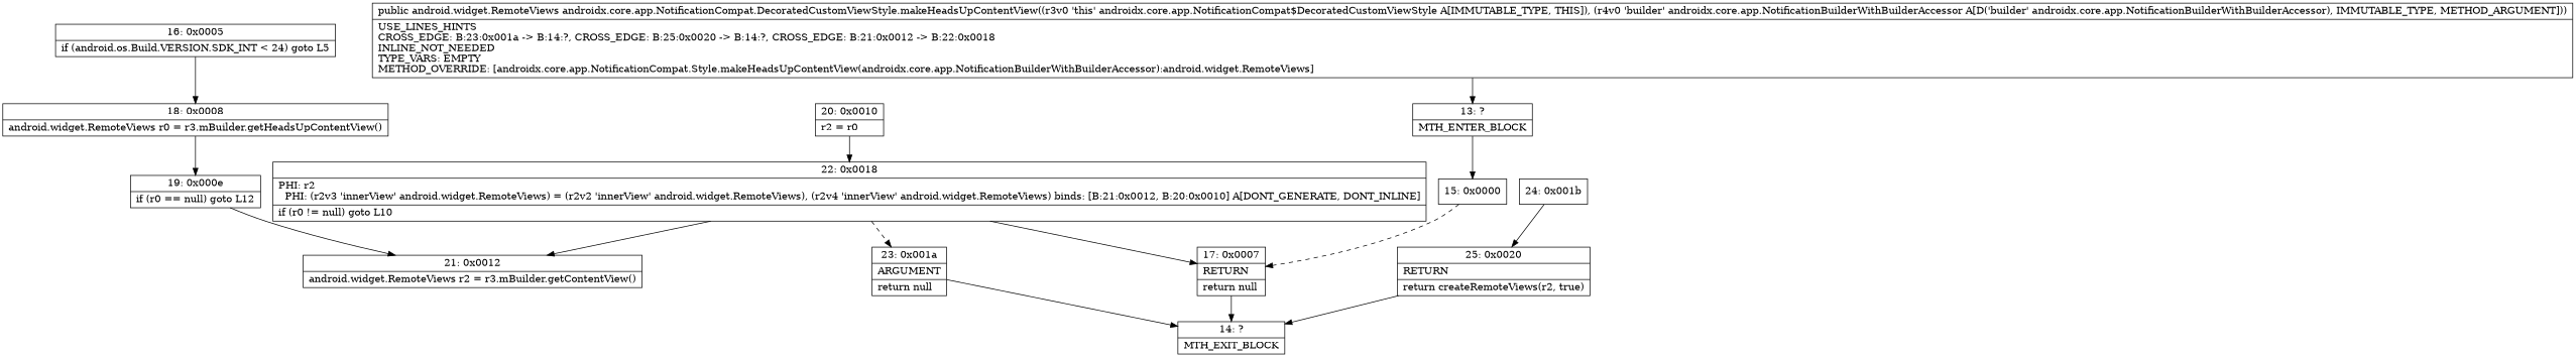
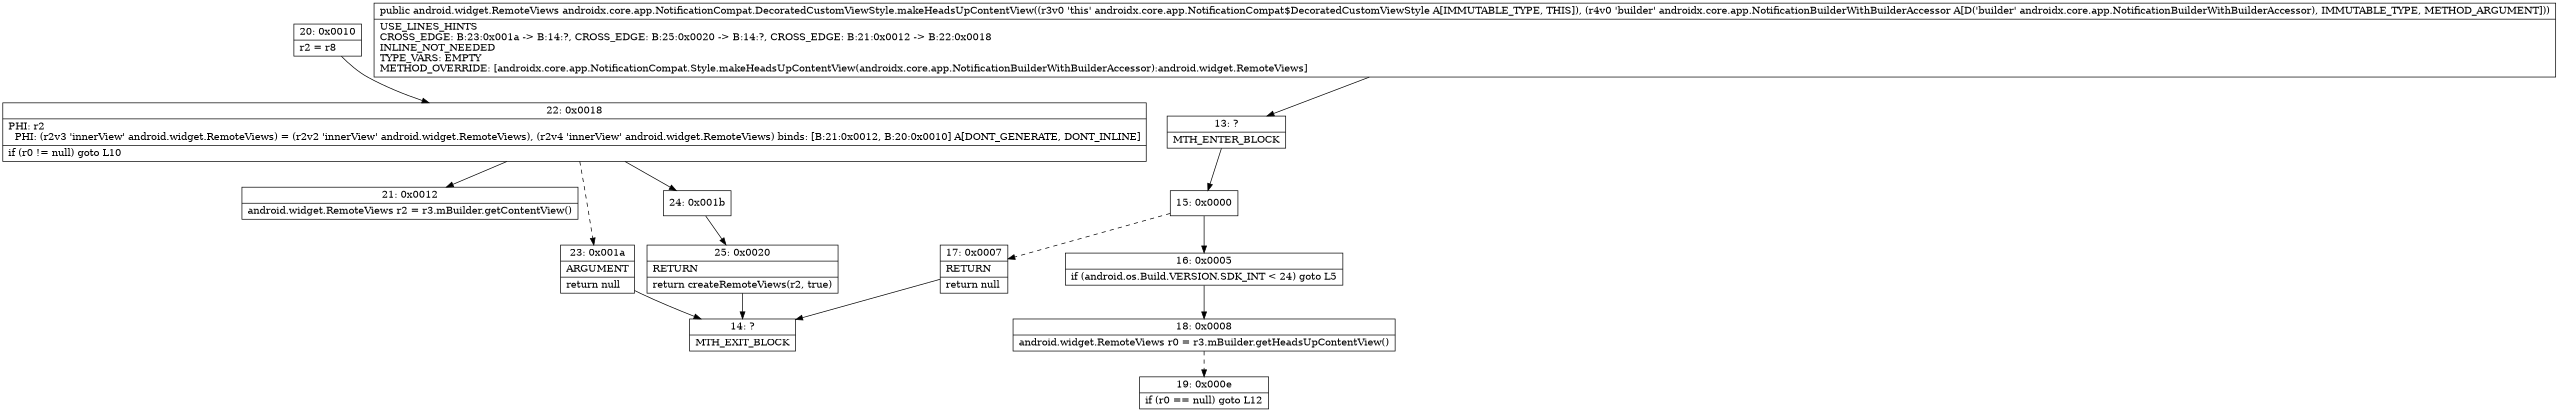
  digraph {
    node [shape=record]
    n1 [label="{13\:\ ?|MTH_ENTER_BLOCK\l}"]
    n2 [label="{15\:\ 0x0000}"]
    n3 [label="{16\:\ 0x0005|if (android.os.Build.VERSION.SDK_INT \< 24) goto L5\l}"]
    n4 [label="{17\:\ 0x0007|RETURN\l|return null\l}"]
    n5 [label="{18\:\ 0x0008|android.widget.RemoteViews r0 = r3.mBuilder.getHeadsUpContentView()\l}"]
    n6 [label="{14\:\ ?|MTH_EXIT_BLOCK\l}"]
    n7 [label="{19\:\ 0x000e|if (r0 == null) goto L12\l}"]
    n8 [label="{21\:\ 0x0012|android.widget.RemoteViews r2 = r3.mBuilder.getContentView()\l}"]
-   n9 [label="{20\:\ 0x0010|r2 = r0\l}"]
+   n9 [label="{20\:\ 0x0010|r2 = r8\l}"]
    n10 [label="{22\:\ 0x0018|PHI: r2 \l  PHI: (r2v3 'innerView' android.widget.RemoteViews) = (r2v2 'innerView' android.widget.RemoteViews), (r2v4 'innerView' android.widget.RemoteViews) binds: [B:21:0x0012, B:20:0x0010] A[DONT_GENERATE, DONT_INLINE]\l|if (r0 != null) goto L10\l}"]
    n11 [label="{23\:\ 0x001a|ARGUMENT\l|return null\l}"]
    n12 [label="{24\:\ 0x001b}"]
    n13 [label="{25\:\ 0x0020|RETURN\l|return createRemoteViews(r2, true)\l}"]
    n14 [label="{public android.widget.RemoteViews androidx.core.app.NotificationCompat.DecoratedCustomViewStyle.makeHeadsUpContentView((r3v0 'this' androidx.core.app.NotificationCompat$DecoratedCustomViewStyle A[IMMUTABLE_TYPE, THIS]), (r4v0 'builder' androidx.core.app.NotificationBuilderWithBuilderAccessor A[D('builder' androidx.core.app.NotificationBuilderWithBuilderAccessor), IMMUTABLE_TYPE, METHOD_ARGUMENT]))  | USE_LINES_HINTS\lCROSS_EDGE: B:23:0x001a \-\> B:14:?, CROSS_EDGE: B:25:0x0020 \-\> B:14:?, CROSS_EDGE: B:21:0x0012 \-\> B:22:0x0018\lINLINE_NOT_NEEDED\lTYPE_VARS: EMPTY\lMETHOD_OVERRIDE: [androidx.core.app.NotificationCompat.Style.makeHeadsUpContentView(androidx.core.app.NotificationBuilderWithBuilderAccessor):android.widget.RemoteViews]\l}"]
    n1 -> n2
+   n2 -> n3
    n2 -> n4 [style=dashed]
    n3 -> n5
    n4 -> n6
-   n5 -> n7
-   n7 -> n8
+   n5 -> n7 [style=dashed]
    n9 -> n10
    n10 -> n8
    n10 -> n11 [style=dashed]
-   n10 -> n4
+   n10 -> n12
    n11 -> n6
    n12 -> n13
    n13 -> n6
    n14 -> n1
  }
